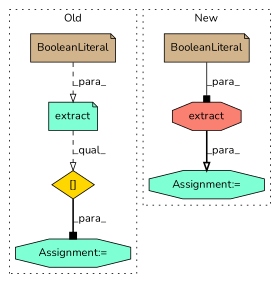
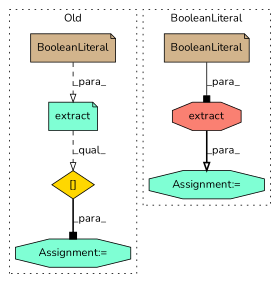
  digraph {
    fontname=Nunito
    node [a=32 l="8,1" shape=note style=filled fillcolor=aquamarine fontname=Nunito]
    edge [style=dashed arrowhead=onormal fontname=Nunito]
    n1 [label=extract s="10985,11012"]
    n2 [a=2 l="33,1" label="[]" s="10981,11017" shape=diamond fillcolor=gold]
    n3 [a=9 l=5 label=BooleanLiteral s=11007 fillcolor=tan]
    n4 [a=7 l=1 label="Assignment:=" s=10980 shape=octagon]
    n5 [label=extract s="10788,10822" shape=octagon fillcolor=salmon]
    n6 [a=7 l=1 label="Assignment:=" s=10783 shape=octagon]
    n7 [a=9 l=5 label=BooleanLiteral s=10817 fillcolor=tan]
    subgraph cluster_1 {
      label=Old
      style=dotted
      n1
      n2
      n3
      n4
    }
    subgraph cluster_2 {
-     label=New
+     label=BooleanLiteral
      style=dotted
      n5
      n6
      n7
    }
    n1 -> n2 [label=_qual_]
    n2 -> n4 [label=_para_ style=bold arrowhead=box]
    n3 -> n1 [label=_para_]
    n5 -> n6 [label=_para_ style=bold]
    n7 -> n5 [label=_para_ style=solid arrowhead=box]
  }
